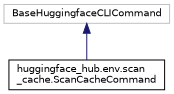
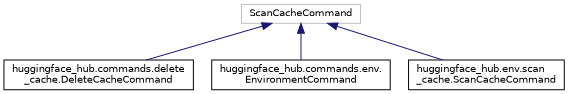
  digraph {
    rankdir=TB
    node [color=black fillcolor=white fontname=Helvetica fontsize=10 shape=record style=filled]
    edge [color=midnightblue dir=back fontname=Helvetica fontsize=10 labelfontname=Helvetica labelfontsize=10 style=solid]
-   n1 [color=grey75 height=0.2 label=BaseHuggingfaceCLICommand width=0.4]
+   n1 [color=grey75 height=0.2 label=ScanCacheCommand width=0.4]
+   n2 [height=0.2 label="huggingface_hub.commands.delete\l_cache.DeleteCacheCommand" width=0.4]
+   n3 [height=0.2 label="huggingface_hub.commands.env.\lEnvironmentCommand" width=0.4]
    n4 [height=0.2 label="huggingface_hub.env.scan\l_cache.ScanCacheCommand" width=0.4]
+   n1 -> n2
+   n1 -> n3
    n1 -> n4
  }
